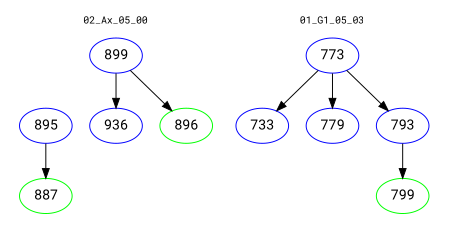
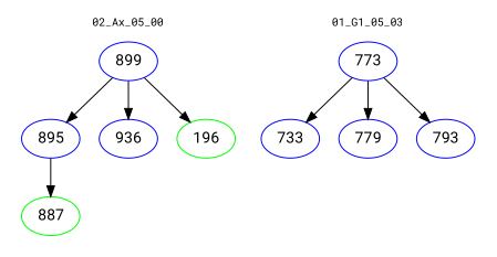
  digraph {
    fontname="Roboto Mono"
    node [color=blue fontname="Roboto Mono"]
    edge [color=black fontname="Roboto Mono"]
    n1 [label=899]
    n2 [label=895]
    n3 [label=936]
-   n4 [color=green label=896]
+   n4 [color=green label=196]
    n5 [color=green label=887]
    n6 [label=773]
    n7 [label=733]
    n8 [label=779]
    n9 [label=793]
-   n10 [color=green label=799]
    subgraph cluster_1 {
      color=white
      fontsize=10
      label="02_Ax_05_00"
      n1
      n2
      n3
      n4
      n5
    }
    subgraph cluster_2 {
      color=white
      fontsize=10
      label="01_G1_05_03"
      n6
      n7
      n8
      n9
-     n10
    }
+   n1 -> n2
    n1 -> n3
    n1 -> n4
    n2 -> n5
    n6 -> n7
    n6 -> n8
    n6 -> n9
-   n9 -> n10
  }
